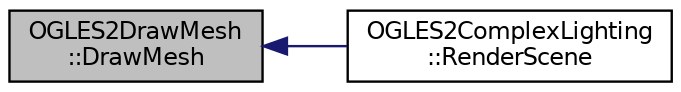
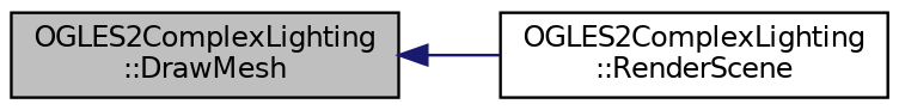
  digraph {
    rankdir=LR
    node [color=black fontname=Helvetica fontsize=10 shape=record style=filled]
-   n1 [fillcolor=grey75 fontcolor=black height=0.2 label="OGLES2DrawMesh\l::DrawMesh" width=0.4]
+   n1 [fillcolor=grey75 fontcolor=black height=0.2 label="OGLES2ComplexLighting\l::DrawMesh" width=0.4]
    n2 [fillcolor=white height=0.2 label="OGLES2ComplexLighting\l::RenderScene" width=0.4]
    n1 -> n2 [color=midnightblue dir=back fontname=Helvetica fontsize=10 labelfontname=Helvetica labelfontsize=10 style=solid]
  }
